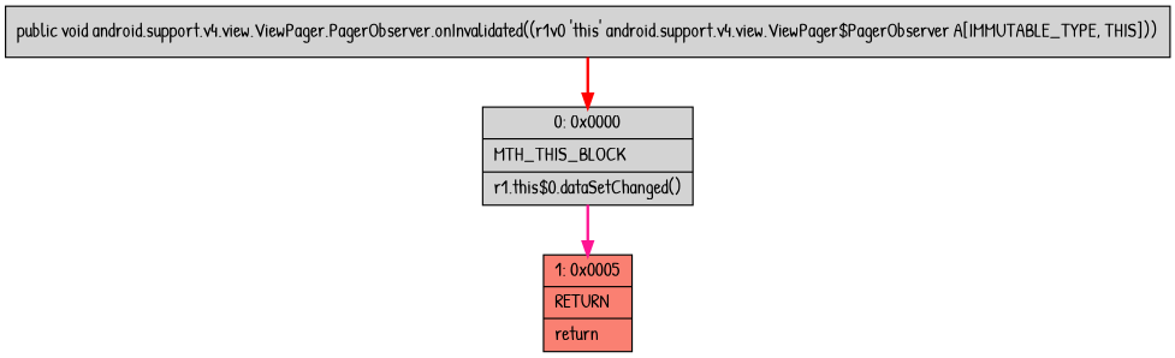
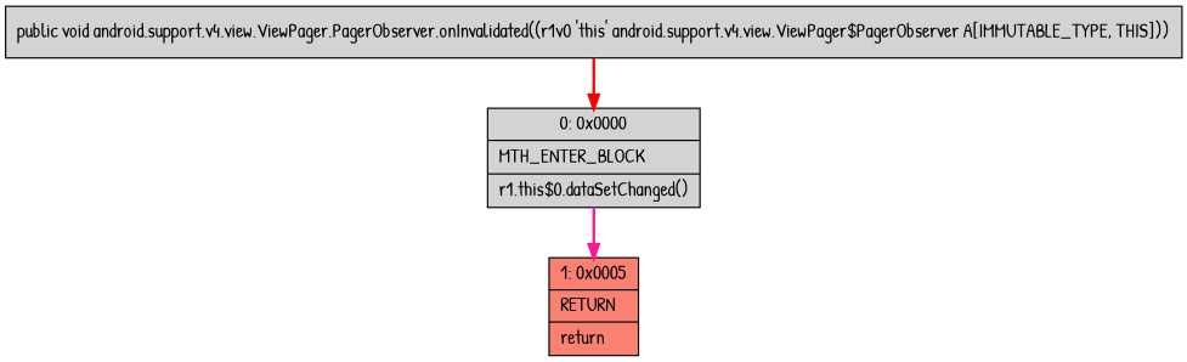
  digraph {
    fontname="Patrick Hand"
    node [shape=record style=filled fillcolor=lightgrey fontname="Patrick Hand"]
    edge [style=bold fontname="Patrick Hand"]
-   n1 [label="{0\:\ 0x0000|MTH_THIS_BLOCK\l|r1.this$0.dataSetChanged()\l}"]
+   n1 [label="{0\:\ 0x0000|MTH_ENTER_BLOCK\l|r1.this$0.dataSetChanged()\l}"]
    n2 [label="{1\:\ 0x0005|RETURN\l|return\l}" fillcolor=salmon]
    n3 [label="{public void android.support.v4.view.ViewPager.PagerObserver.onInvalidated((r1v0 'this' android.support.v4.view.ViewPager$PagerObserver A[IMMUTABLE_TYPE, THIS])) }"]
    n1 -> n2 [color=deeppink]
    n3 -> n1 [color=red]
  }
